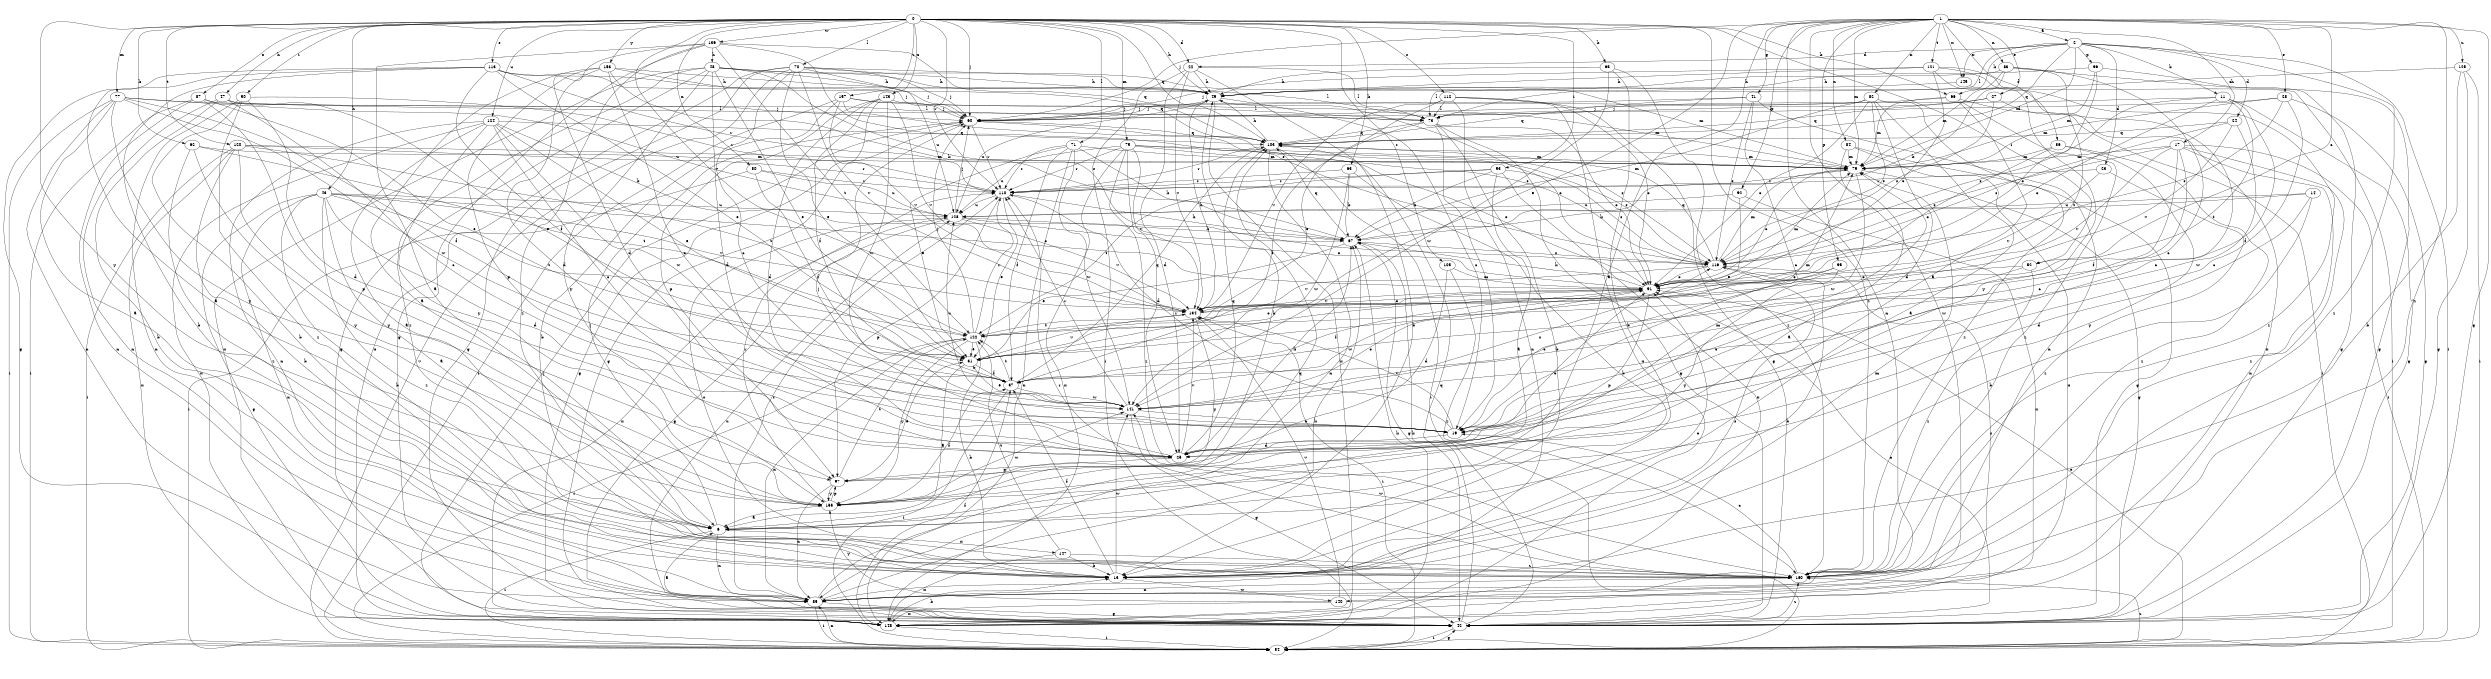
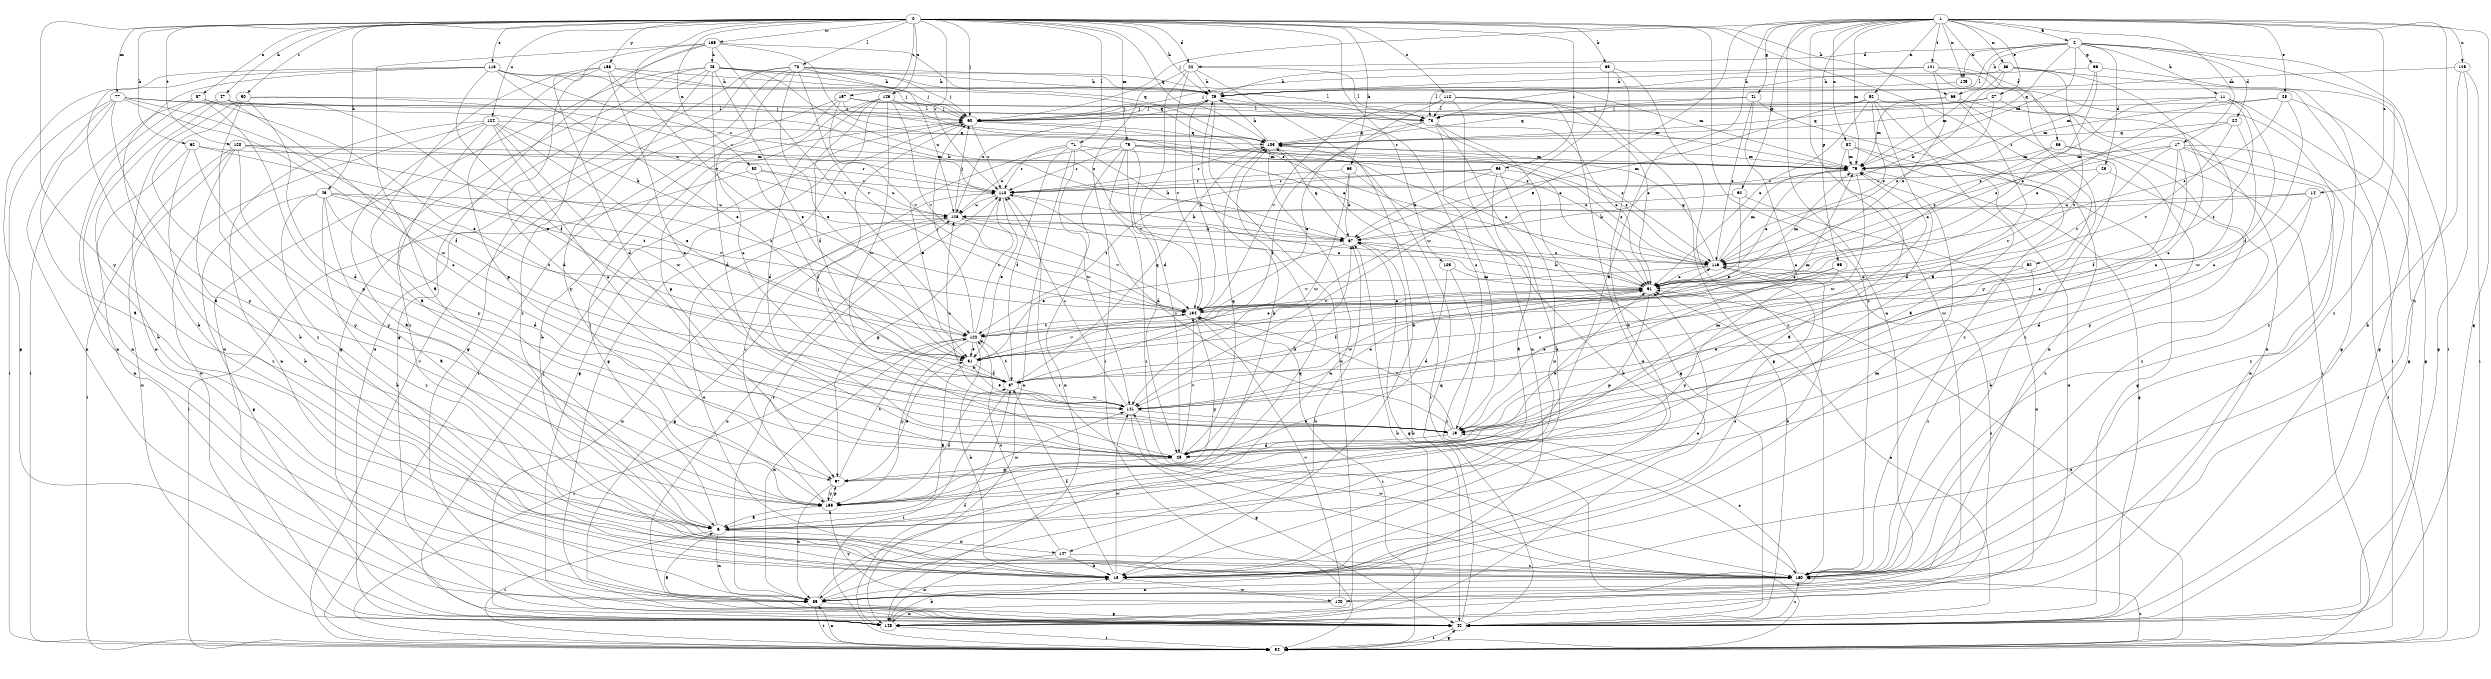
  strict digraph {
    0
    22
    43
    47
    49
    50
    52
    53
    60
    62
    63
    65
    66
    70
    71
    75
    77
    80
    87
    103
    105
    110
    112
    113
    120
    124
    134
    136
    143
    153
    155
    157
    160
    54
    73
    13
    25
    6
    42
    85
    122
    128
    31
    19
    48
    79
    116
    148
    91
    67
    141
    37
    97
    1
    2
    14
    17
    27
    28
    36
    41
    82
    83
    84
    92
    95
    121
    125
    140
    145
    11
    23
    24
    96
    147
    0 -> 22 [label=d]
    0 -> 43 [label=h]
    0 -> 47 [label=h]
    0 -> 49 [label=h]
    0 -> 50 [label=i]
    0 -> 52 [label=i]
    0 -> 53 [label=i]
    0 -> 60 [label=j]
    0 -> 62 [label=k]
    0 -> 63 [label=k]
    0 -> 65 [label=k]
    0 -> 66 [label=k]
    0 -> 70 [label=l]
    0 -> 71 [label=l]
    0 -> 75 [label=m]
    0 -> 77 [label=m]
    0 -> 80 [label=n]
    0 -> 87 [label=o]
    0 -> 103 [label=q]
    0 -> 105 [label=r]
    0 -> 110 [label=r]
    0 -> 112 [label=s]
    0 -> 113 [label=s]
    0 -> 120 [label=t]
    0 -> 124 [label=u]
    0 -> 134 [label=v]
    0 -> 136 [label=w]
    0 -> 143 [label=x]
    0 -> 153 [label=y]
    0 -> 155 [label=y]
    0 -> 157 [label=z]
    0 -> 160 [label=z]
    22 -> 49 [label=h]
    22 -> 134 [label=v]
    22 -> 54 [label=i]
    22 -> 73 [label=l]
    22 -> 13 [label=b]
    22 -> 25 [label=d]
    43 -> 134 [label=v]
    43 -> 160 [label=z]
    43 -> 13 [label=b]
    43 -> 25 [label=d]
    43 -> 6 [label=a]
    43 -> 42 [label=g]
-   43 -> 85 [label=n]
+   62 -> 85 [label=n]
    43 -> 122 [label=t]
    43 -> 128 [label=u]
    47 -> 60 [label=j]
    47 -> 13 [label=b]
    47 -> 85 [label=n]
    47 -> 31 [label=e]
    47 -> 19 [label=c]
    49 -> 60 [label=j]
    49 -> 128 [label=u]
    49 -> 19 [label=c]
    49 -> 148 [label=x]
    49 -> 91 [label=o]
+   50 -> 60 [label=j]
    50 -> 110 [label=r]
    50 -> 160 [label=z]
    50 -> 13 [label=b]
    50 -> 25 [label=d]
    50 -> 85 [label=n]
    52 -> 160 [label=z]
    52 -> 19 [label=c]
    52 -> 91 [label=o]
    53 -> 110 [label=r]
    53 -> 6 [label=a]
    53 -> 122 [label=t]
    53 -> 116 [label=s]
-   53 -> 148 [label=x]
+   53 -> 147 [label=x]
    53 -> 67 [label=k]
    60 -> 103 [label=q]
    60 -> 110 [label=r]
    60 -> 42 [label=g]
    60 -> 116 [label=s]
    62 -> 155 [label=y]
    62 -> 160 [label=z]
    62 -> 122 [label=t]
    62 -> 79 [label=m]
    63 -> 110 [label=r]
    63 -> 13 [label=b]
    63 -> 67 [label=k]
    63 -> 141 [label=w]
    65 -> 49 [label=h]
    65 -> 160 [label=z]
    65 -> 13 [label=b]
    65 -> 141 [label=w]
    66 -> 60 [label=j]
    66 -> 160 [label=z]
    66 -> 54 [label=i]
    66 -> 25 [label=a]
    66 -> 79 [label=m]
    70 -> 49 [label=h]
    70 -> 60 [label=j]
    70 -> 134 [label=v]
    70 -> 54 [label=v]
    70 -> 73 [label=l]
    70 -> 42 [label=g]
    70 -> 128 [label=u]
    70 -> 31 [label=e]
    70 -> 19 [label=c]
    70 -> 148 [label=x]
    71 -> 110 [label=r]
    71 -> 31 [label=e]
    71 -> 79 [label=m]
    71 -> 148 [label=x]
    71 -> 67 [label=k]
    71 -> 141 [label=w]
    71 -> 37 [label=f]
    75 -> 110 [label=r]
    75 -> 134 [label=v]
    75 -> 160 [label=z]
    75 -> 25 [label=d]
    75 -> 128 [label=u]
    75 -> 79 [label=m]
    75 -> 116 [label=s]
    75 -> 148 [label=x]
    75 -> 91 [label=o]
    77 -> 155 [label=y]
    77 -> 54 [label=i]
    77 -> 73 [label=l]
    77 -> 6 [label=a]
    77 -> 85 [label=n]
    77 -> 128 [label=u]
    77 -> 141 [label=w]
    77 -> 37 [label=f]
    80 -> 110 [label=r]
    80 -> 54 [label=i]
    80 -> 128 [label=u]
    80 -> 37 [label=f]
    87 -> 54 [label=i]
    87 -> 73 [label=l]
    87 -> 85 [label=n]
    87 -> 31 [label=e]
    87 -> 97 [label=p]
    103 -> 49 [label=h]
    103 -> 110 [label=r]
    103 -> 54 [label=i]
    103 -> 85 [label=n]
    103 -> 79 [label=m]
    105 -> 160 [label=z]
    105 -> 25 [label=d]
    105 -> 91 [label=o]
    110 -> 128 [label=u]
    110 -> 31 [label=e]
    110 -> 67 [label=k]
    110 -> 97 [label=p]
    112 -> 134 [label=v]
    112 -> 73 [label=l]
    112 -> 42 [label=g]
    112 -> 85 [label=n]
    112 -> 31 [label=e]
    112 -> 148 [label=x]
    112 -> 91 [label=o]
    113 -> 49 [label=h]
    113 -> 60 [label=j]
    113 -> 110 [label=r]
    113 -> 13 [label=b]
    113 -> 6 [label=a]
    113 -> 42 [label=g]
    113 -> 31 [label=e]
    113 -> 37 [label=f]
    120 -> 110 [label=r]
    120 -> 155 [label=y]
    120 -> 54 [label=i]
    120 -> 13 [label=b]
    120 -> 122 [label=t]
    120 -> 79 [label=m]
    120 -> 148 [label=x]
    124 -> 103 [label=q]
    124 -> 155 [label=y]
    124 -> 6 [label=a]
    124 -> 85 [label=n]
    124 -> 31 [label=e]
    124 -> 19 [label=c]
    124 -> 148 [label=x]
    124 -> 67 [label=k]
    124 -> 141 [label=w]
    134 -> 49 [label=h]
    134 -> 155 [label=y]
    134 -> 54 [label=i]
    134 -> 122 [label=t]
    134 -> 91 [label=o]
    136 -> 103 [label=q]
    136 -> 160 [label=z]
    136 -> 25 [label=d]
    136 -> 6 [label=a]
    136 -> 42 [label=g]
    136 -> 122 [label=t]
    136 -> 48 [label=h]
    136 -> 116 [label=s]
    143 -> 134 [label=v]
    143 -> 73 [label=l]
    143 -> 25 [label=d]
    143 -> 42 [label=g]
-   43 -> 91 [label=o]
+   143 -> 91 [label=o]
    143 -> 141 [label=w]
    143 -> 37 [label=f]
    143 -> 97 [label=p]
    153 -> 49 [label=h]
    153 -> 103 [label=q]
    153 -> 25 [label=d]
    153 -> 6 [label=a]
    153 -> 19 [label=c]
    153 -> 67 [label=k]
    153 -> 97 [label=p]
    155 -> 110 [label=r]
    155 -> 6 [label=a]
    155 -> 141 [label=w]
    155 -> 37 [label=f]
    155 -> 97 [label=p]
    157 -> 60 [label=j]
    157 -> 134 [label=v]
    157 -> 54 [label=i]
    157 -> 13 [label=b]
    157 -> 79 [label=m]
    157 -> 116 [label=s]
    160 -> 110 [label=r]
    160 -> 85 [label=n]
    160 -> 19 [label=c]
    160 -> 141 [label=w]
    54 -> 160 [label=z]
    54 -> 42 [label=g]
    54 -> 85 [label=n]
    54 -> 91 [label=o]
    73 -> 103 [label=q]
    73 -> 13 [label=b]
    73 -> 42 [label=g]
    73 -> 19 [label=c]
    73 -> 91 [label=o]
    73 -> 37 [label=f]
    13 -> 128 [label=u]
    13 -> 79 [label=m]
    13 -> 116 [label=s]
    13 -> 91 [label=o]
    13 -> 141 [label=w]
    13 -> 37 [label=f]
    13 -> 140 [label=w]
    25 -> 60 [label=j]
    25 -> 103 [label=q]
    25 -> 134 [label=v]
    25 -> 91 [label=o]
    25 -> 67 [label=k]
    25 -> 97 [label=p]
    6 -> 49 [label=h]
    6 -> 60 [label=j]
    6 -> 54 [label=i]
    6 -> 85 [label=n]
    6 -> 147 [label=x]
    42 -> 103 [label=q]
    42 -> 160 [label=z]
    42 -> 54 [label=i]
    42 -> 6 [label=a]
    42 -> 128 [label=u]
    42 -> 91 [label=o]
    42 -> 67 [label=k]
    85 -> 103 [label=q]
    85 -> 110 [label=r]
    85 -> 54 [label=i]
    85 -> 42 [label=g]
    85 -> 67 [label=k]
    122 -> 60 [label=j]
    122 -> 110 [label=r]
    122 -> 155 [label=y]
    122 -> 54 [label=i]
    122 -> 13 [label=b]
    122 -> 85 [label=n]
    122 -> 31 [label=e]
    122 -> 91 [label=o]
    128 -> 60 [label=j]
    128 -> 134 [label=v]
    128 -> 42 [label=g]
    128 -> 148 [label=x]
    128 -> 91 [label=o]
    128 -> 67 [label=k]
    31 -> 134 [label=v]
    31 -> 6 [label=a]
    31 -> 79 [label=m]
    31 -> 37 [label=f]
    19 -> 110 [label=r]
    19 -> 134 [label=v]
    19 -> 25 [label=d]
    48 -> 49 [label=h]
    48 -> 60 [label=j]
    48 -> 155 [label=y]
    48 -> 160 [label=z]
    48 -> 25 [label=d]
    48 -> 42 [label=g]
    48 -> 31 [label=e]
    48 -> 79 [label=m]
    48 -> 116 [label=s]
    48 -> 148 [label=x]
    79 -> 110 [label=r]
    79 -> 42 [label=g]
    79 -> 91 [label=o]
    79 -> 141 [label=w]
    116 -> 103 [label=q]
    116 -> 134 [label=v]
    116 -> 13 [label=b]
    116 -> 79 [label=m]
    116 -> 91 [label=o]
    148 -> 60 [label=j]
    148 -> 54 [label=i]
    148 -> 13 [label=b]
    148 -> 67 [label=k]
    148 -> 37 [label=f]
    91 -> 134 [label=v]
    91 -> 79 [label=m]
    91 -> 67 [label=k]
    91 -> 141 [label=w]
    91 -> 37 [label=f]
    91 -> 97 [label=p]
    67 -> 103 [label=q]
    67 -> 42 [label=g]
    67 -> 31 [label=e]
    67 -> 116 [label=s]
    141 -> 110 [label=r]
    141 -> 42 [label=g]
    141 -> 128 [label=u]
    141 -> 31 [label=e]
    141 -> 19 [label=c]
    141 -> 116 [label=s]
    141 -> 91 [label=o]
    37 -> 103 [label=q]
    37 -> 54 [label=i]
    37 -> 122 [label=t]
    37 -> 141 [label=w]
    97 -> 155 [label=y]
    97 -> 85 [label=n]
    97 -> 122 [label=t]
    97 -> 31 [label=e]
    97 -> 79 [label=m]
    1 -> 60 [label=j]
    1 -> 160 [label=z]
    1 -> 6 [label=a]
    1 -> 42 [label=g]
    1 -> 85 [label=n]
    1 -> 31 [label=e]
    1 -> 79 [label=m]
    1 -> 2 [label=a]
-   1 -> 52 [label=c]
+   1 -> 14 [label=c]
    1 -> 17 [label=c]
    1 -> 27 [label=e]
    1 -> 28 [label=e]
    1 -> 36 [label=f]
    1 -> 41 [label=g]
    1 -> 82 [label=n]
    1 -> 83 [label=n]
    1 -> 84 [label=n]
    1 -> 92 [label=p]
    1 -> 95 [label=p]
    1 -> 121 [label=t]
    1 -> 125 [label=u]
    1 -> 140 [label=w]
    1 -> 145 [label=x]
    2 -> 22 [label=d]
    2 -> 66 [label=k]
    2 -> 103 [label=q]
    2 -> 160 [label=z]
    2 -> 54 [label=i]
    2 -> 73 [label=l]
    2 -> 79 [label=m]
    2 -> 145 [label=x]
    2 -> 11 [label=b]
    2 -> 23 [label=d]
    2 -> 24 [label=d]
    2 -> 96 [label=p]
    14 -> 13 [label=b]
    14 -> 25 [label=d]
    14 -> 128 [label=u]
    14 -> 67 [label=k]
    17 -> 134 [label=v]
    17 -> 160 [label=z]
    17 -> 54 [label=i]
    17 -> 85 [label=n]
    17 -> 19 [label=c]
    17 -> 79 [label=m]
    17 -> 116 [label=s]
    17 -> 37 [label=f]
    27 -> 103 [label=q]
    27 -> 73 [label=l]
    27 -> 19 [label=c]
    27 -> 116 [label=s]
    28 -> 73 [label=l]
    28 -> 42 [label=g]
    28 -> 19 [label=c]
    28 -> 79 [label=m]
    28 -> 116 [label=s]
    36 -> 155 [label=y]
    36 -> 160 [label=z]
    36 -> 79 [label=m]
    36 -> 91 [label=o]
    41 -> 60 [label=j]
    41 -> 103 [label=q]
    41 -> 85 [label=n]
    41 -> 19 [label=c]
    41 -> 116 [label=s]
    82 -> 60 [label=j]
    82 -> 160 [label=z]
    82 -> 25 [label=d]
    82 -> 6 [label=a]
    82 -> 116 [label=s]
    82 -> 91 [label=o]
    82 -> 67 [label=m]
    83 -> 49 [label=h]
    83 -> 42 [label=g]
    83 -> 122 [label=t]
    83 -> 19 [label=c]
    83 -> 79 [label=m]
    83 -> 67 [label=k]
    84 -> 6 [label=a]
    84 -> 42 [label=g]
    84 -> 79 [label=m]
    84 -> 148 [label=x]
    92 -> 128 [label=u]
    92 -> 31 [label=e]
    92 -> 148 [label=x]
    95 -> 155 [label=y]
    95 -> 19 [label=c]
    95 -> 91 [label=o]
    121 -> 49 [label=h]
    121 -> 60 [label=j]
    121 -> 160 [label=z]
    121 -> 54 [label=i]
    121 -> 148 [label=x]
    121 -> 91 [label=o]
    125 -> 49 [label=h]
    125 -> 54 [label=i]
    125 -> 13 [label=b]
    125 -> 42 [label=g]
    140 -> 134 [label=v]
    140 -> 155 [label=y]
    140 -> 116 [label=s]
    140 -> 148 [label=x]
    145 -> 155 [label=y]
    145 -> 73 [label=l]
    11 -> 60 [label=j]
    11 -> 42 [label=g]
    11 -> 122 [label=t]
    11 -> 116 [label=s]
    11 -> 91 [label=o]
    11 -> 37 [label=f]
    23 -> 110 [label=r]
    23 -> 134 [label=v]
    23 -> 160 [label=z]
    24 -> 103 [label=q]
    24 -> 134 [label=v]
    24 -> 116 [label=s]
    24 -> 141 [label=w]
    96 -> 49 [label=h]
    96 -> 42 [label=g]
    96 -> 79 [label=m]
    96 -> 91 [label=o]
    147 -> 160 [label=z]
    147 -> 13 [label=b]
    147 -> 122 [label=t]
    147 -> 148 [label=x]
  }
